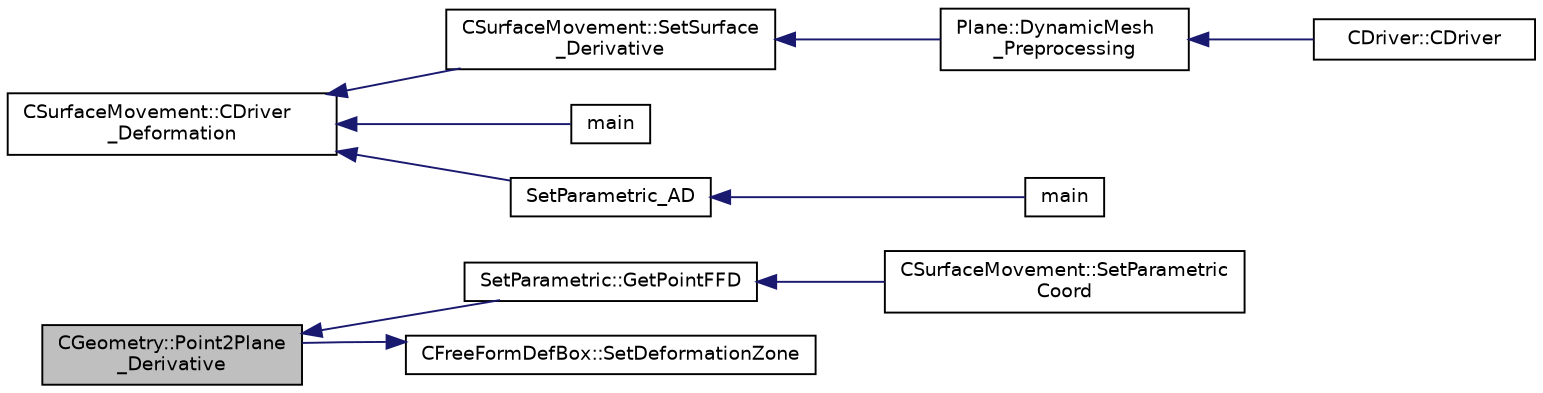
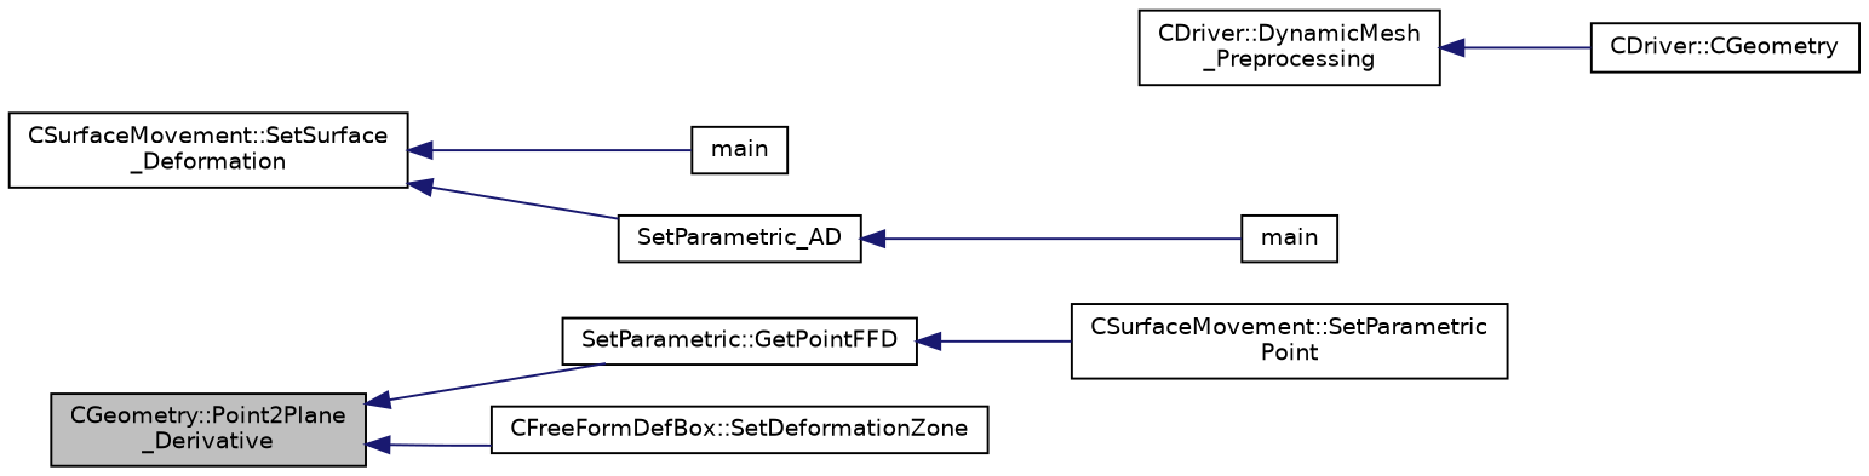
  digraph {
    rankdir=LR
    node [color=black fillcolor=white fontname=Helvetica fontsize=10 shape=record style=filled]
    edge [color=midnightblue dir=back fontname=Helvetica fontsize=10 labelfontname=Helvetica labelfontsize=10 style=solid]
    n1 [fillcolor=grey75 fontcolor=black height=0.2 label="CGeometry::Point2Plane\l_Derivative" width=0.4]
    n2 [height=0.2 label="SetParametric::GetPointFFD" width=0.4]
    n3 [height=0.2 label="CFreeFormDefBox::SetDeformationZone" width=0.4]
-   n4 [height=0.2 label="CSurfaceMovement::SetParametric\lCoord" width=0.4]
-   n5 [height=0.2 label="CSurfaceMovement::CDriver\l_Deformation" width=0.4]
-   n6 [height=0.2 label="CSurfaceMovement::SetSurface\l_Derivative" width=0.4]
+   n4 [height=0.2 label="CSurfaceMovement::SetParametric\lPoint" width=0.4]
+   n5 [height=0.2 label="CSurfaceMovement::SetSurface\l_Deformation" width=0.4]
    n7 [height=0.2 label=main width=0.4]
    n8 [height=0.2 label=SetParametric_AD width=0.4]
-   n9 [height=0.2 label="Plane::DynamicMesh\l_Preprocessing" width=0.4]
+   n9 [height=0.2 label="CDriver::DynamicMesh\l_Preprocessing" width=0.4]
    n10 [height=0.2 label=main width=0.4]
-   n11 [height=0.2 label="CDriver::CDriver" width=0.4]
+   n11 [height=0.2 label="CDriver::CGeometry" width=0.4]
    n1 -> n2
-   n3 -> n1
+   n1 -> n3
    n2 -> n4
-   n5 -> n6
    n5 -> n7
    n5 -> n8
-   n6 -> n9
    n8 -> n10
    n9 -> n11
  }
